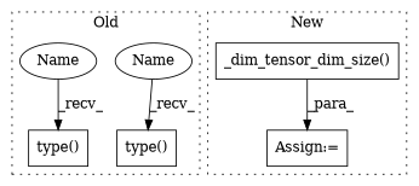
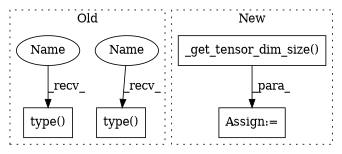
  digraph {
    node [a=75 l=14 s=9296 shape=box]
    n1 [label="type()"]
    n2 [label="type()" s=9497]
    n3 [a=87 l=7 label=Name shape=ellipse]
    n4 [a=87 l=7 label=Name s=9497 shape=ellipse]
-   n5 [l="30,1" label="_dim_tensor_dim_size()" s="9309,9349"]
+   n5 [l="30,1" label="_get_tensor_dim_size()" s="9309,9349"]
    n6 [a=68 l=3 label="Assign:=" s=9306]
    subgraph cluster_1 {
      label=Old
      style=dotted
      n1
      n2
      n3
      n4
    }
    subgraph cluster_2 {
      label=New
      style=dotted
      n5
      n6
    }
    n3 -> n1 [label=_recv_]
    n4 -> n2 [label=_recv_]
    n5 -> n6 [label=_para_]
  }
